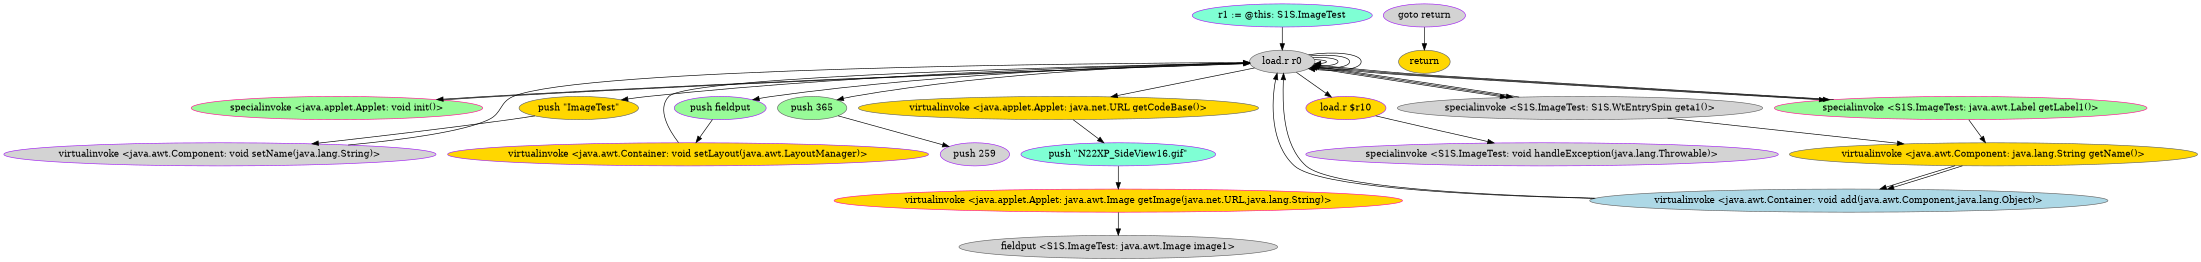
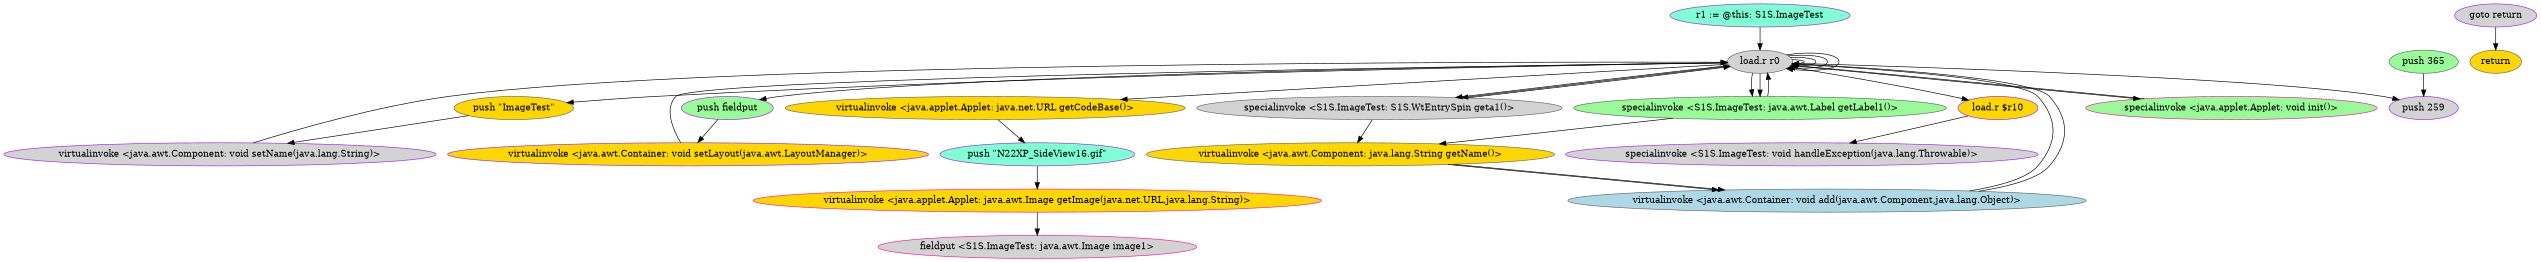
  digraph {
    node [color=purple fillcolor=lightgrey style=filled]
    n1 [fillcolor=aquamarine label="r1 := @this: S1S.ImageTest"]
    "load.r r0" [color=gray40]
    "specialinvoke <java.applet.Applet: void init()>" [color=deeppink fillcolor=palegreen]
    "push \"ImageTest\"" [color=gray40 fillcolor=gold]
    n5 [fillcolor=palegreen label="push fieldput"]
    "push 365" [color=gray40 fillcolor=palegreen]
-   "specialinvoke <S1S.ImageTest: java.awt.Label getLabel1()>" [color=deeppink fillcolor=palegreen]
+   "specialinvoke <S1S.ImageTest: java.awt.Label getLabel1()>" [color=gray40 fillcolor=palegreen]
    "specialinvoke <S1S.ImageTest: S1S.WtEntrySpin geta1()>" [color=gray40]
    "virtualinvoke <java.applet.Applet: java.net.URL getCodeBase()>" [color=gray40 fillcolor=gold]
    "load.r $r10" [fillcolor=gold]
    "virtualinvoke <java.awt.Component: void setName(java.lang.String)>"
    "virtualinvoke <java.awt.Container: void setLayout(java.awt.LayoutManager)>" [fillcolor=gold]
    "push 259"
    "virtualinvoke <java.awt.Component: java.lang.String getName()>" [color=gray40 fillcolor=gold]
    "push \"N22XP_SideView16.gif\"" [fillcolor=aquamarine]
    "specialinvoke <S1S.ImageTest: void handleException(java.lang.Throwable)>"
    "virtualinvoke <java.awt.Container: void add(java.awt.Component,java.lang.Object)>" [color=gray40 fillcolor=lightblue]
    "virtualinvoke <java.applet.Applet: java.awt.Image getImage(java.net.URL,java.lang.String)>" [color=deeppink fillcolor=gold]
-   "fieldput <S1S.ImageTest: java.awt.Image image1>" [color=gray40]
+   "fieldput <S1S.ImageTest: java.awt.Image image1>" [color=deeppink]
    "goto return"
    return [color=gray40 fillcolor=gold]
    n1 -> "load.r r0"
    "load.r r0" -> "load.r r0"
    "load.r r0" -> "load.r r0"
    "load.r r0" -> "load.r r0"
    "load.r r0" -> "load.r r0"
    "load.r r0" -> "specialinvoke <java.applet.Applet: void init()>"
    "load.r r0" -> "push \"ImageTest\""
    "load.r r0" -> n5
-   "load.r r0" -> "push 365"
+   "load.r r0" -> "push 259"
    "load.r r0" -> "specialinvoke <S1S.ImageTest: java.awt.Label getLabel1()>"
    "load.r r0" -> "specialinvoke <S1S.ImageTest: java.awt.Label getLabel1()>"
    "load.r r0" -> "specialinvoke <S1S.ImageTest: S1S.WtEntrySpin geta1()>"
    "load.r r0" -> "specialinvoke <S1S.ImageTest: S1S.WtEntrySpin geta1()>"
    "load.r r0" -> "virtualinvoke <java.applet.Applet: java.net.URL getCodeBase()>"
    "load.r r0" -> "load.r $r10"
    "specialinvoke <java.applet.Applet: void init()>" -> "load.r r0"
    "push \"ImageTest\"" -> "virtualinvoke <java.awt.Component: void setName(java.lang.String)>"
    n5 -> "virtualinvoke <java.awt.Container: void setLayout(java.awt.LayoutManager)>"
    "push 365" -> "push 259"
    "specialinvoke <S1S.ImageTest: java.awt.Label getLabel1()>" -> "load.r r0"
    "specialinvoke <S1S.ImageTest: java.awt.Label getLabel1()>" -> "virtualinvoke <java.awt.Component: java.lang.String getName()>"
    "specialinvoke <S1S.ImageTest: S1S.WtEntrySpin geta1()>" -> "load.r r0"
    "specialinvoke <S1S.ImageTest: S1S.WtEntrySpin geta1()>" -> "virtualinvoke <java.awt.Component: java.lang.String getName()>"
    "virtualinvoke <java.applet.Applet: java.net.URL getCodeBase()>" -> "push \"N22XP_SideView16.gif\""
    "load.r $r10" -> "specialinvoke <S1S.ImageTest: void handleException(java.lang.Throwable)>"
    "virtualinvoke <java.awt.Component: void setName(java.lang.String)>" -> "load.r r0"
    "virtualinvoke <java.awt.Container: void setLayout(java.awt.LayoutManager)>" -> "load.r r0"
    "virtualinvoke <java.awt.Component: java.lang.String getName()>" -> "virtualinvoke <java.awt.Container: void add(java.awt.Component,java.lang.Object)>"
    "virtualinvoke <java.awt.Component: java.lang.String getName()>" -> "virtualinvoke <java.awt.Container: void add(java.awt.Component,java.lang.Object)>"
    "push \"N22XP_SideView16.gif\"" -> "virtualinvoke <java.applet.Applet: java.awt.Image getImage(java.net.URL,java.lang.String)>"
    "virtualinvoke <java.awt.Container: void add(java.awt.Component,java.lang.Object)>" -> "load.r r0"
    "virtualinvoke <java.awt.Container: void add(java.awt.Component,java.lang.Object)>" -> "load.r r0"
    "virtualinvoke <java.applet.Applet: java.awt.Image getImage(java.net.URL,java.lang.String)>" -> "fieldput <S1S.ImageTest: java.awt.Image image1>"
    "goto return" -> return
  }
